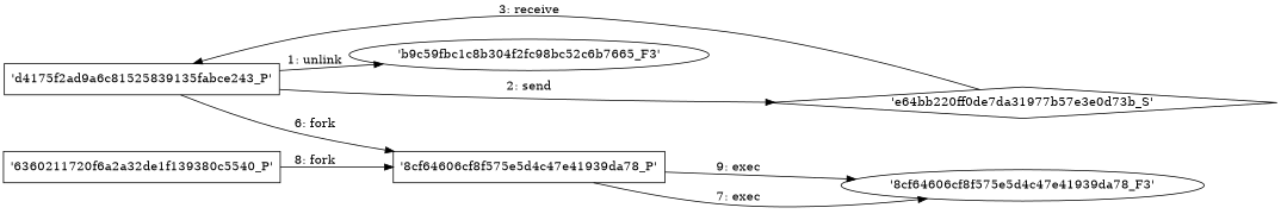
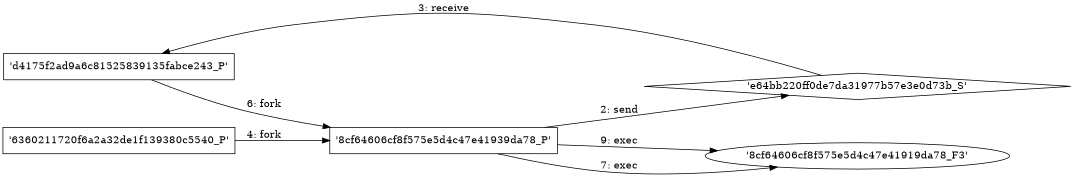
  digraph {
    engine=neato
    fixedsize=false
    fontsize=10
    nodesep=0.3
    rankdir=LR
    ranksep=0
    splines=true
    node [node_type=Process shape=box]
-   "'b9c59fbc1c8b304f2fc98bc52c6b7665_F3'" [node_type=file shape=ellipse]
    "'d4175f2ad9a6c81525839135fabce243_P'"
    "'e64bb220ff0de7da31977b57e3e0d73b_S'" [node_type=Socket shape=diamond]
    "'8cf64606cf8f575e5d4c47e41939da78_P'"
-   "'8cf64606cf8f575e5d4c47e41939da78_F3'" [node_type=File shape=ellipse]
+   "'8cf64606cf8f575e5d4c47e41939da78_F3'" [node_type=File shape=ellipse label="'8cf64606cf8f575e5d4c47e41919da78_F3'"]
    n6 [label="'6360211720f6a2a32de1f139380c5540_P'"]
-   "'d4175f2ad9a6c81525839135fabce243_P'" -> "'b9c59fbc1c8b304f2fc98bc52c6b7665_F3'" [label="1: unlink"]
-   "'d4175f2ad9a6c81525839135fabce243_P'" -> "'e64bb220ff0de7da31977b57e3e0d73b_S'" [label="2: send"]
+   "'8cf64606cf8f575e5d4c47e41939da78_P'" -> "'e64bb220ff0de7da31977b57e3e0d73b_S'" [label="2: send"]
    "'d4175f2ad9a6c81525839135fabce243_P'" -> "'8cf64606cf8f575e5d4c47e41939da78_P'" [label="6: fork"]
    "'e64bb220ff0de7da31977b57e3e0d73b_S'" -> "'d4175f2ad9a6c81525839135fabce243_P'" [label="3: receive"]
    "'8cf64606cf8f575e5d4c47e41939da78_P'" -> "'8cf64606cf8f575e5d4c47e41939da78_F3'" [label="7: exec"]
    "'8cf64606cf8f575e5d4c47e41939da78_P'" -> "'8cf64606cf8f575e5d4c47e41939da78_F3'" [label="9: exec"]
-   n6 -> "'8cf64606cf8f575e5d4c47e41939da78_P'" [label="8: fork"]
+   n6 -> "'8cf64606cf8f575e5d4c47e41939da78_P'" [label="4: fork"]
  }
